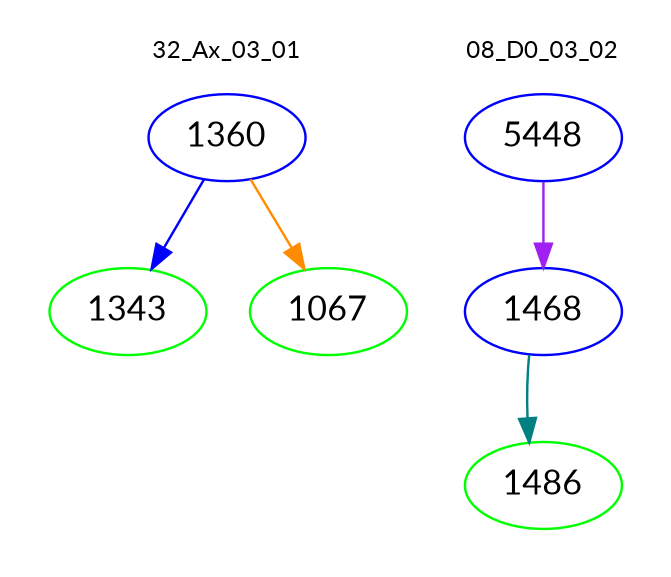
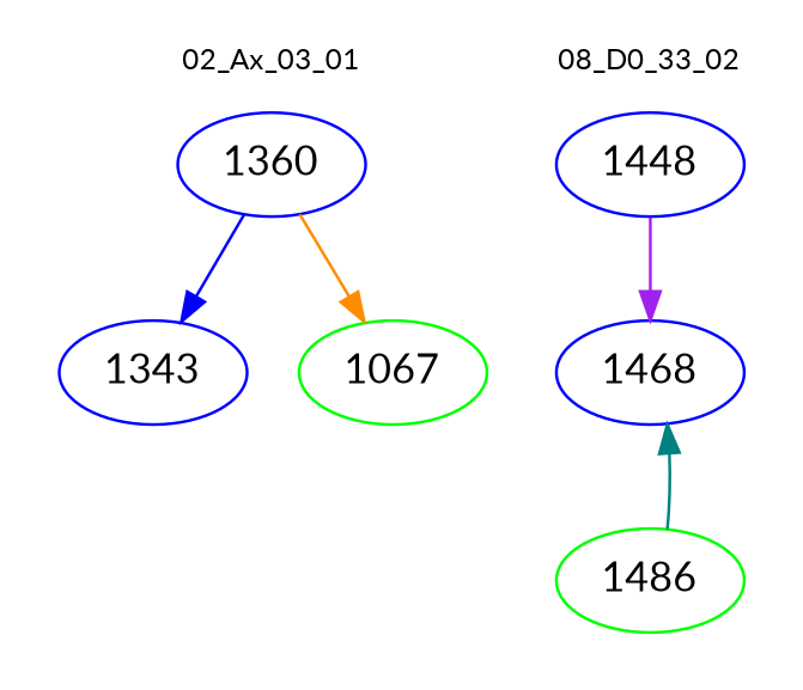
  digraph {
    fontname=Lato
    node [color=blue fontname=Lato]
    edge [fontname=Lato]
    n1 [label=1360]
-   n2 [color=green label=1343]
+   n2 [label=1343]
    n3 [color=green label=1067]
    n4 [label=1468]
-   n5 [label=5448]
+   n5 [label=1448]
    n6 [color=green label=1486]
    subgraph cluster_1 {
      color=white
      fontsize=10
-     label="32_Ax_03_01"
+     label="02_Ax_03_01"
      n1
      n2
      n3
    }
    subgraph cluster_2 {
      color=white
      fontsize=10
-     label="08_D0_03_02"
+     label="08_D0_33_02"
      n4
      n5
      n6
    }
    n1 -> n2 [color=blue]
    n1 -> n3 [color=darkorange]
-   n4 -> n6 [color=teal]
+   n6 -> n4 [color=teal]
    n5 -> n4 [color=purple]
  }
